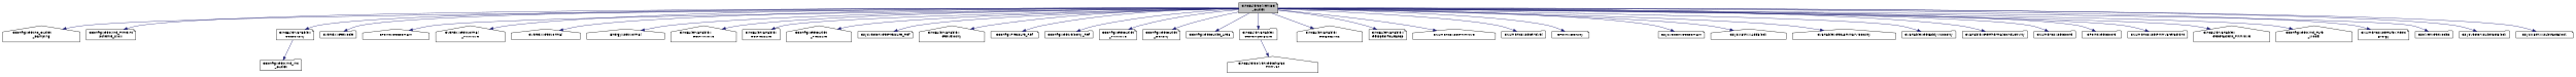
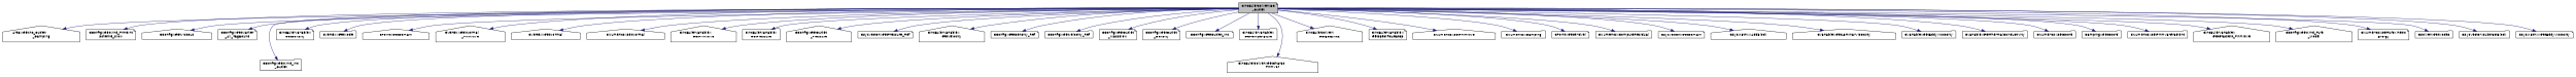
  digraph {
    rankdir=TB
    node [color=black fillcolor=white fontname=Helvetica fontsize=10 shape=house style=filled]
    edge [color=midnightblue fontname=Helvetica fontsize=10 labelfontname=Helvetica labelfontsize=10 style=solid]
    n1 [fillcolor=grey75 fontcolor=black height=0.2 label="CIncEulerSolver::BC\l_Outlet" shape=note width=0.4]
-   n2 [height=0.2 label="CConfig::GetInc_Outlet\l_Damping" width=0.4]
+   n2 [height=0.2 label="Area::GetInc_Outlet\l_Damping" width=0.4]
    n3 [height=0.2 label="CConfig::GetKind_TimeInt\lScheme_Flow" shape=note width=0.4]
+   n4 [height=0.2 label="CConfig::GetViscous" width=0.4]
+   n5 [height=0.2 label="CConfig::GetMarker\l_All_TagBound" shape=note width=0.4]
    n6 [height=0.2 label="CConfig::GetKind_Inc\l_Outlet" shape=folder width=0.4]
    n7 [height=0.2 label="CIncEulerSolver::GetCharac\lPrimVar" width=0.4]
    n8 [height=0.2 label="CVertex::GetNode" shape=folder width=0.4]
    n9 [height=0.2 label="CPoint::GetDomain" width=0.4]
    n10 [height=0.2 label="CVertex::GetNormal\l_Primitive" width=0.4]
    n11 [height=0.2 label="CVertex::GetNormal" width=0.4]
-   n12 [height=0.2 label="Energy::SetNormal" width=0.4]
+   n12 [height=0.2 label="CNumerics::SetNormal" width=0.4]
    n13 [height=0.2 label="CIncEulerVariable::\lGetPrimitive" width=0.4]
    n14 [height=0.2 label="CIncEulerVariable::\lGetPressure" shape=folder width=0.4]
    n15 [height=0.2 label="CConfig::GetOutlet\l_Pressure" width=0.4]
    n16 [height=0.2 label="CSysVector::GetPressure_Ref" shape=note width=0.4]
    n17 [height=0.2 label="CIncEulerVariable::\lGetVelocity" width=0.4]
-   n18 [height=0.2 label="CConfig::Pressure_Ref" shape=note width=0.4]
+   n18 [height=0.2 label="CConfig::GetDensity_Ref" shape=note width=0.4]
    n19 [height=0.2 label="CConfig::GetVelocity_Ref" shape=folder width=0.4]
-   n20 [height=0.2 label="CConfig::GetOutlet\l_Primitive" shape=note width=0.4]
+   n20 [height=0.2 label="CConfig::GetOutlet\l_MassFlow" shape=note width=0.4]
    n21 [height=0.2 label="CConfig::GetOutlet\l_Density" shape=note width=0.4]
-   n22 [height=0.2 label="CConfig::GetOutlet_Area" shape=note width=0.4]
+   n22 [height=0.2 label="CConfig::GetOutlet_Inc" shape=note width=0.4]
    n23 [height=0.2 label="CIncEulerVariable::\lGetTemperature" shape=folder width=0.4]
    n24 [height=0.2 label="CIncEulerVariable::\lGetDensity" shape=note width=0.4]
-   n25 [height=0.2 label="CIncEulerVariable::\lGetBetaInc2" width=0.4]
+   n25 [height=0.2 label="CIncEulerSolver::\lGetBetaInc2" width=0.4]
    n26 [height=0.2 label="CIncEulerVariable::\lGetSpecificHeatCp" shape=note width=0.4]
    n27 [height=0.2 label="CNumerics::SetPrimitive" width=0.4]
-   n28 [height=0.2 label="CNumerics::SetGridVel" shape=folder width=0.4]
-   n29 [height=0.2 label="CPoint::Density" shape=note width=0.4]
+   n28 [height=0.2 label="CNumerics::Damping" shape=folder width=0.4]
+   n29 [height=0.2 label="CPoint::GetGridVel" shape=note width=0.4]
+   n30 [height=0.2 label="CNumerics::ComputeResidual" shape=folder width=0.4]
    n31 [height=0.2 label="CSysVector::GetDomain" shape=note width=0.4]
    n32 [height=0.2 label="CSysMatrix::AddBlock" width=0.4]
    n33 [height=0.2 label="CVariable::GetLaminarViscosity" width=0.4]
    n34 [height=0.2 label="CVariable::GetEddyViscosity" shape=folder width=0.4]
    n35 [height=0.2 label="CVariable::GetThermalConductivity" shape=folder width=0.4]
    n36 [height=0.2 label="CNumerics::SetCoord" shape=folder width=0.4]
-   n37 [height=0.2 label="CPoint::GetCoord" shape=folder width=0.4]
+   n37 [height=0.2 label="Damping::GetCoord" shape=folder width=0.4]
    n38 [height=0.2 label="CNumerics::SetPrimVarGradient" shape=folder width=0.4]
    n39 [height=0.2 label="CIncEulerVariable::\lGetGradient_Primitive" width=0.4]
    n40 [height=0.2 label="CConfig::GetKind_Turb\l_Model" width=0.4]
    n41 [height=0.2 label="CNumerics::SetTurbKinetic\lEnergy" shape=note width=0.4]
    n42 [height=0.2 label="CSolver::GetNodes" shape=folder width=0.4]
    n43 [height=0.2 label="CSysVector::SubtractBlock" shape=folder width=0.4]
-   n44 [height=0.2 label="CSysMatrix::SubtractBlock" shape=note width=0.4]
+   n44 [height=0.2 label="CSysMatrix::GetEddyViscosity" shape=note width=0.4]
    n1 -> n2
    n1 -> n3
-   n24 -> n6
-   n23 -> n7
+   n1 -> n4
+   n1 -> n5
+   n1 -> n6
+   n1 -> n7
    n1 -> n8
    n1 -> n9
    n1 -> n10
    n1 -> n11
    n1 -> n12
    n1 -> n13
    n1 -> n14
    n1 -> n15
    n1 -> n16
    n1 -> n17
    n1 -> n18
    n1 -> n19
    n1 -> n20
    n1 -> n21
    n1 -> n22
    n1 -> n23
    n1 -> n24
    n1 -> n25
    n1 -> n26
    n1 -> n27
    n1 -> n28
    n1 -> n29
+   n1 -> n30
    n1 -> n31
    n1 -> n32
    n1 -> n33
    n1 -> n34
    n1 -> n35
    n1 -> n36
    n1 -> n37
    n1 -> n38
    n1 -> n39
    n1 -> n40
    n1 -> n41
    n1 -> n42
    n1 -> n43
    n1 -> n44
  }
